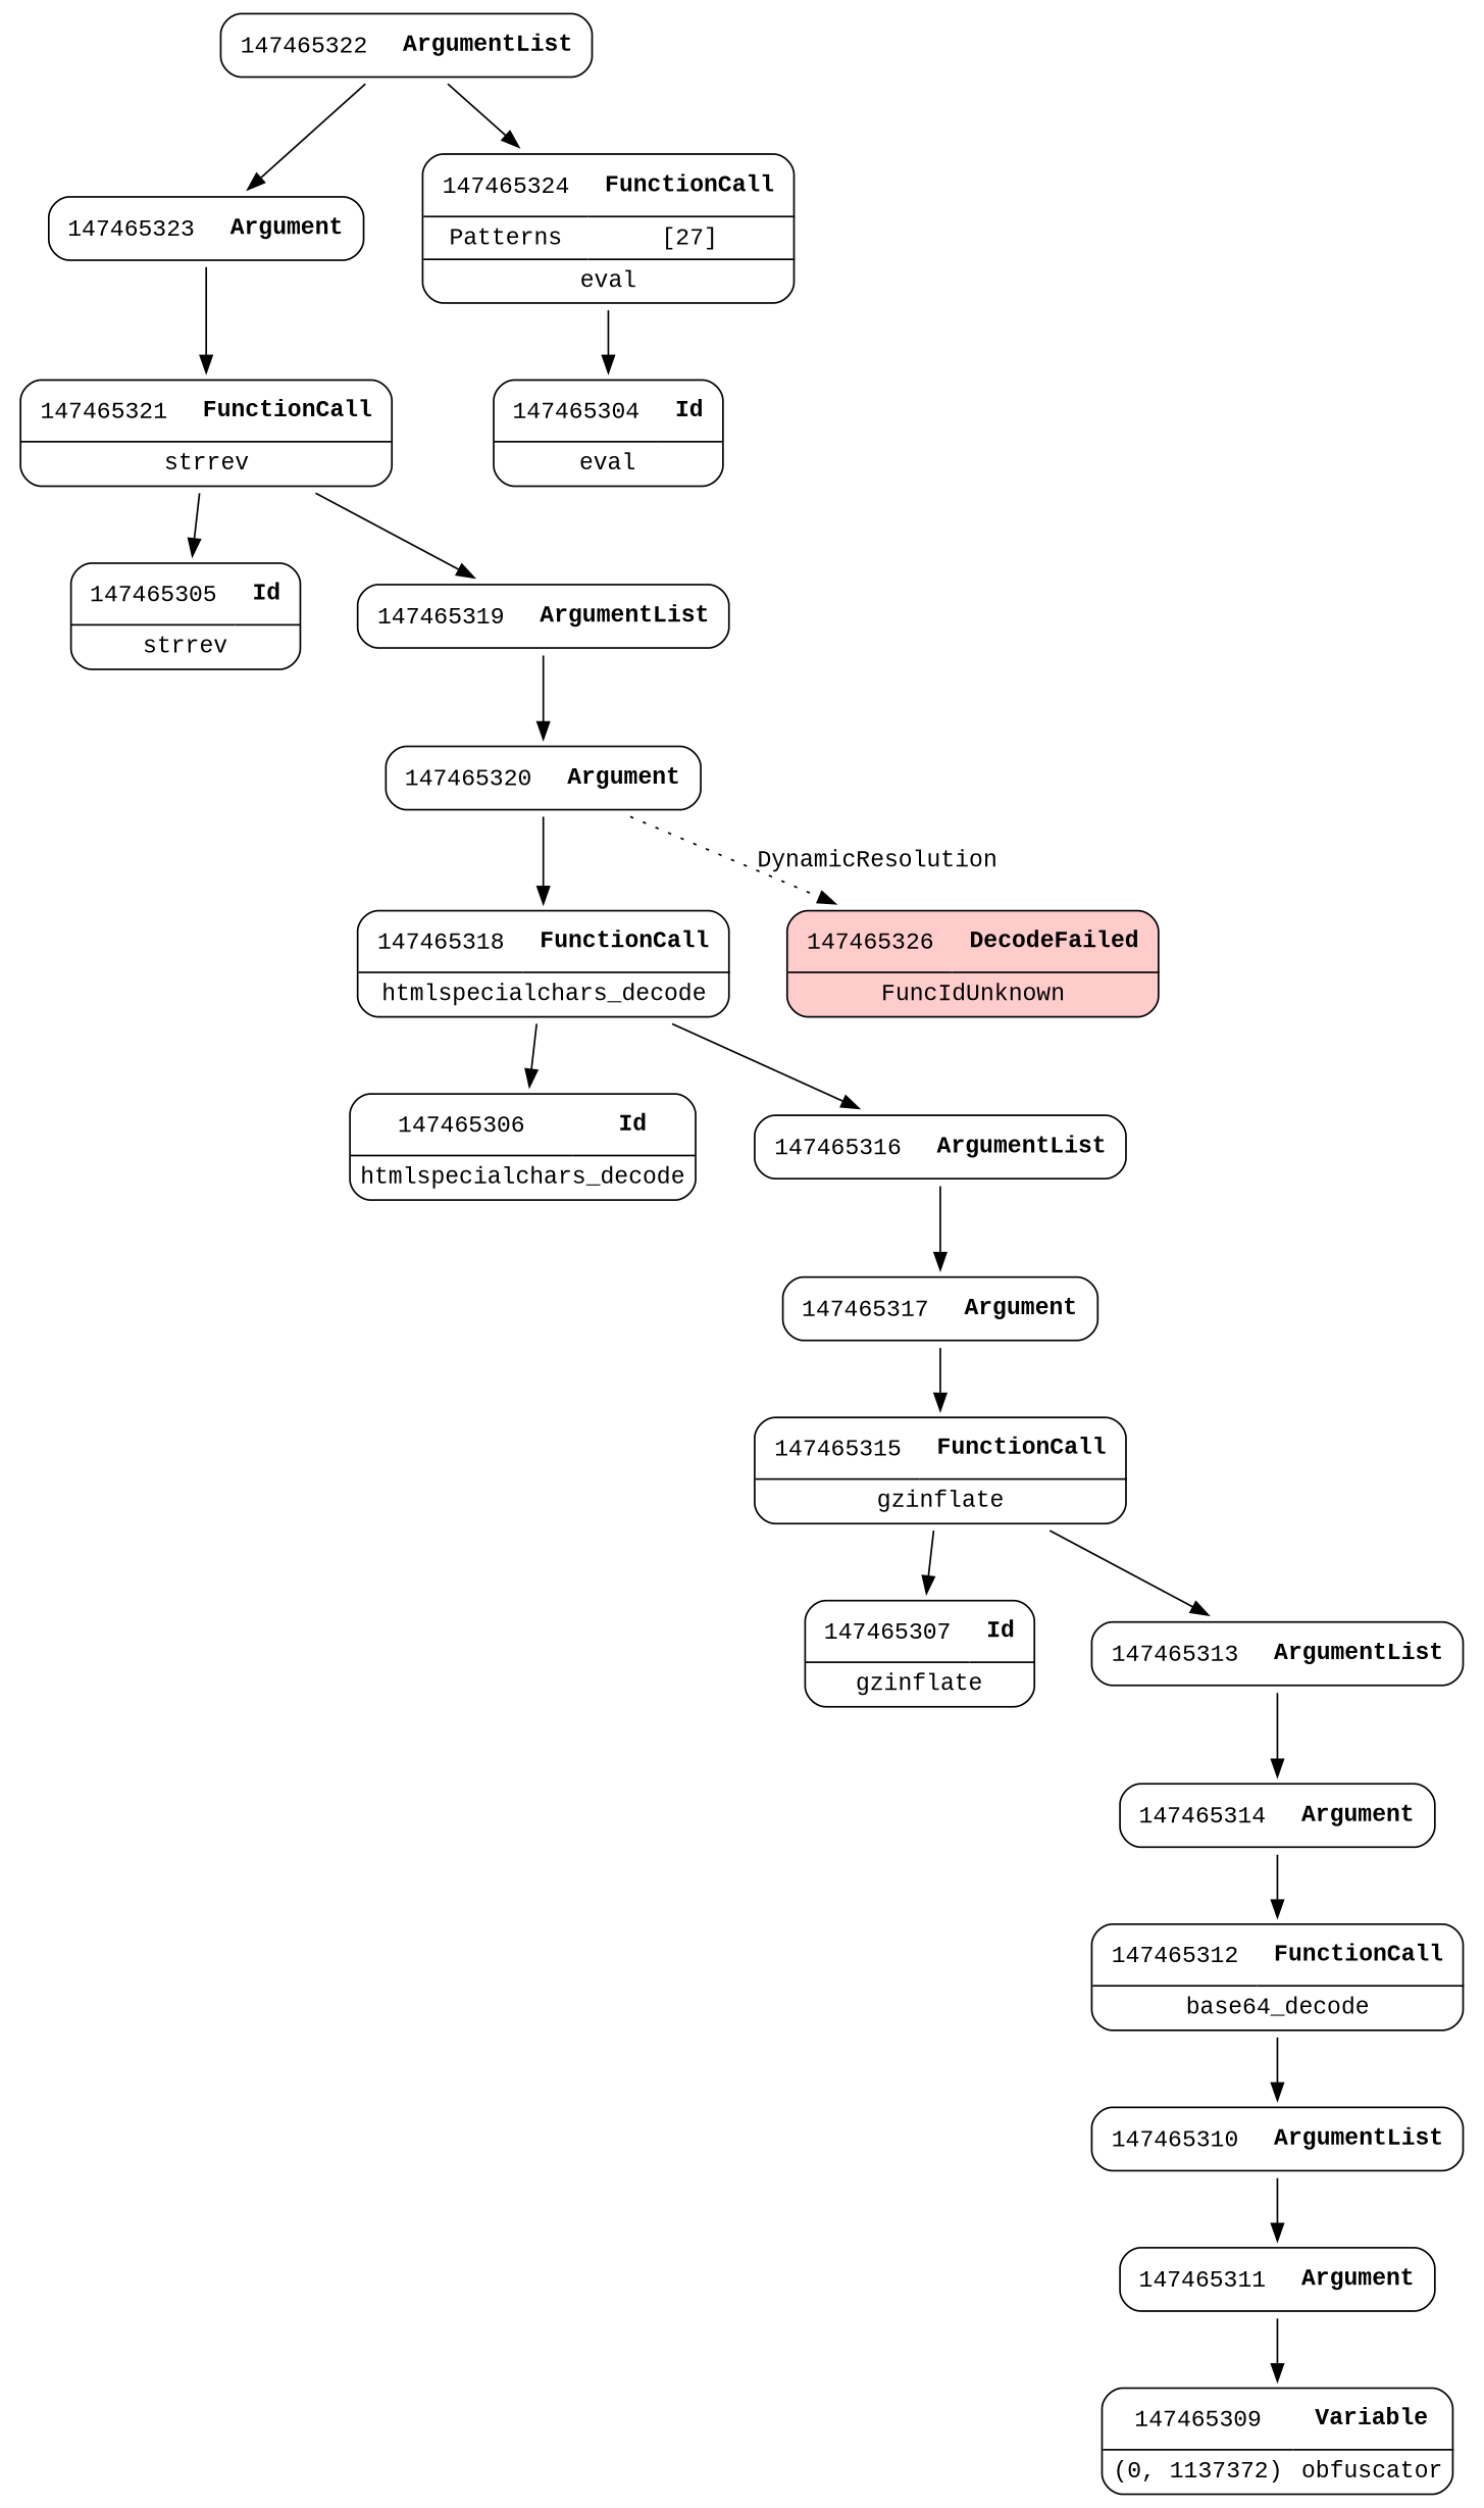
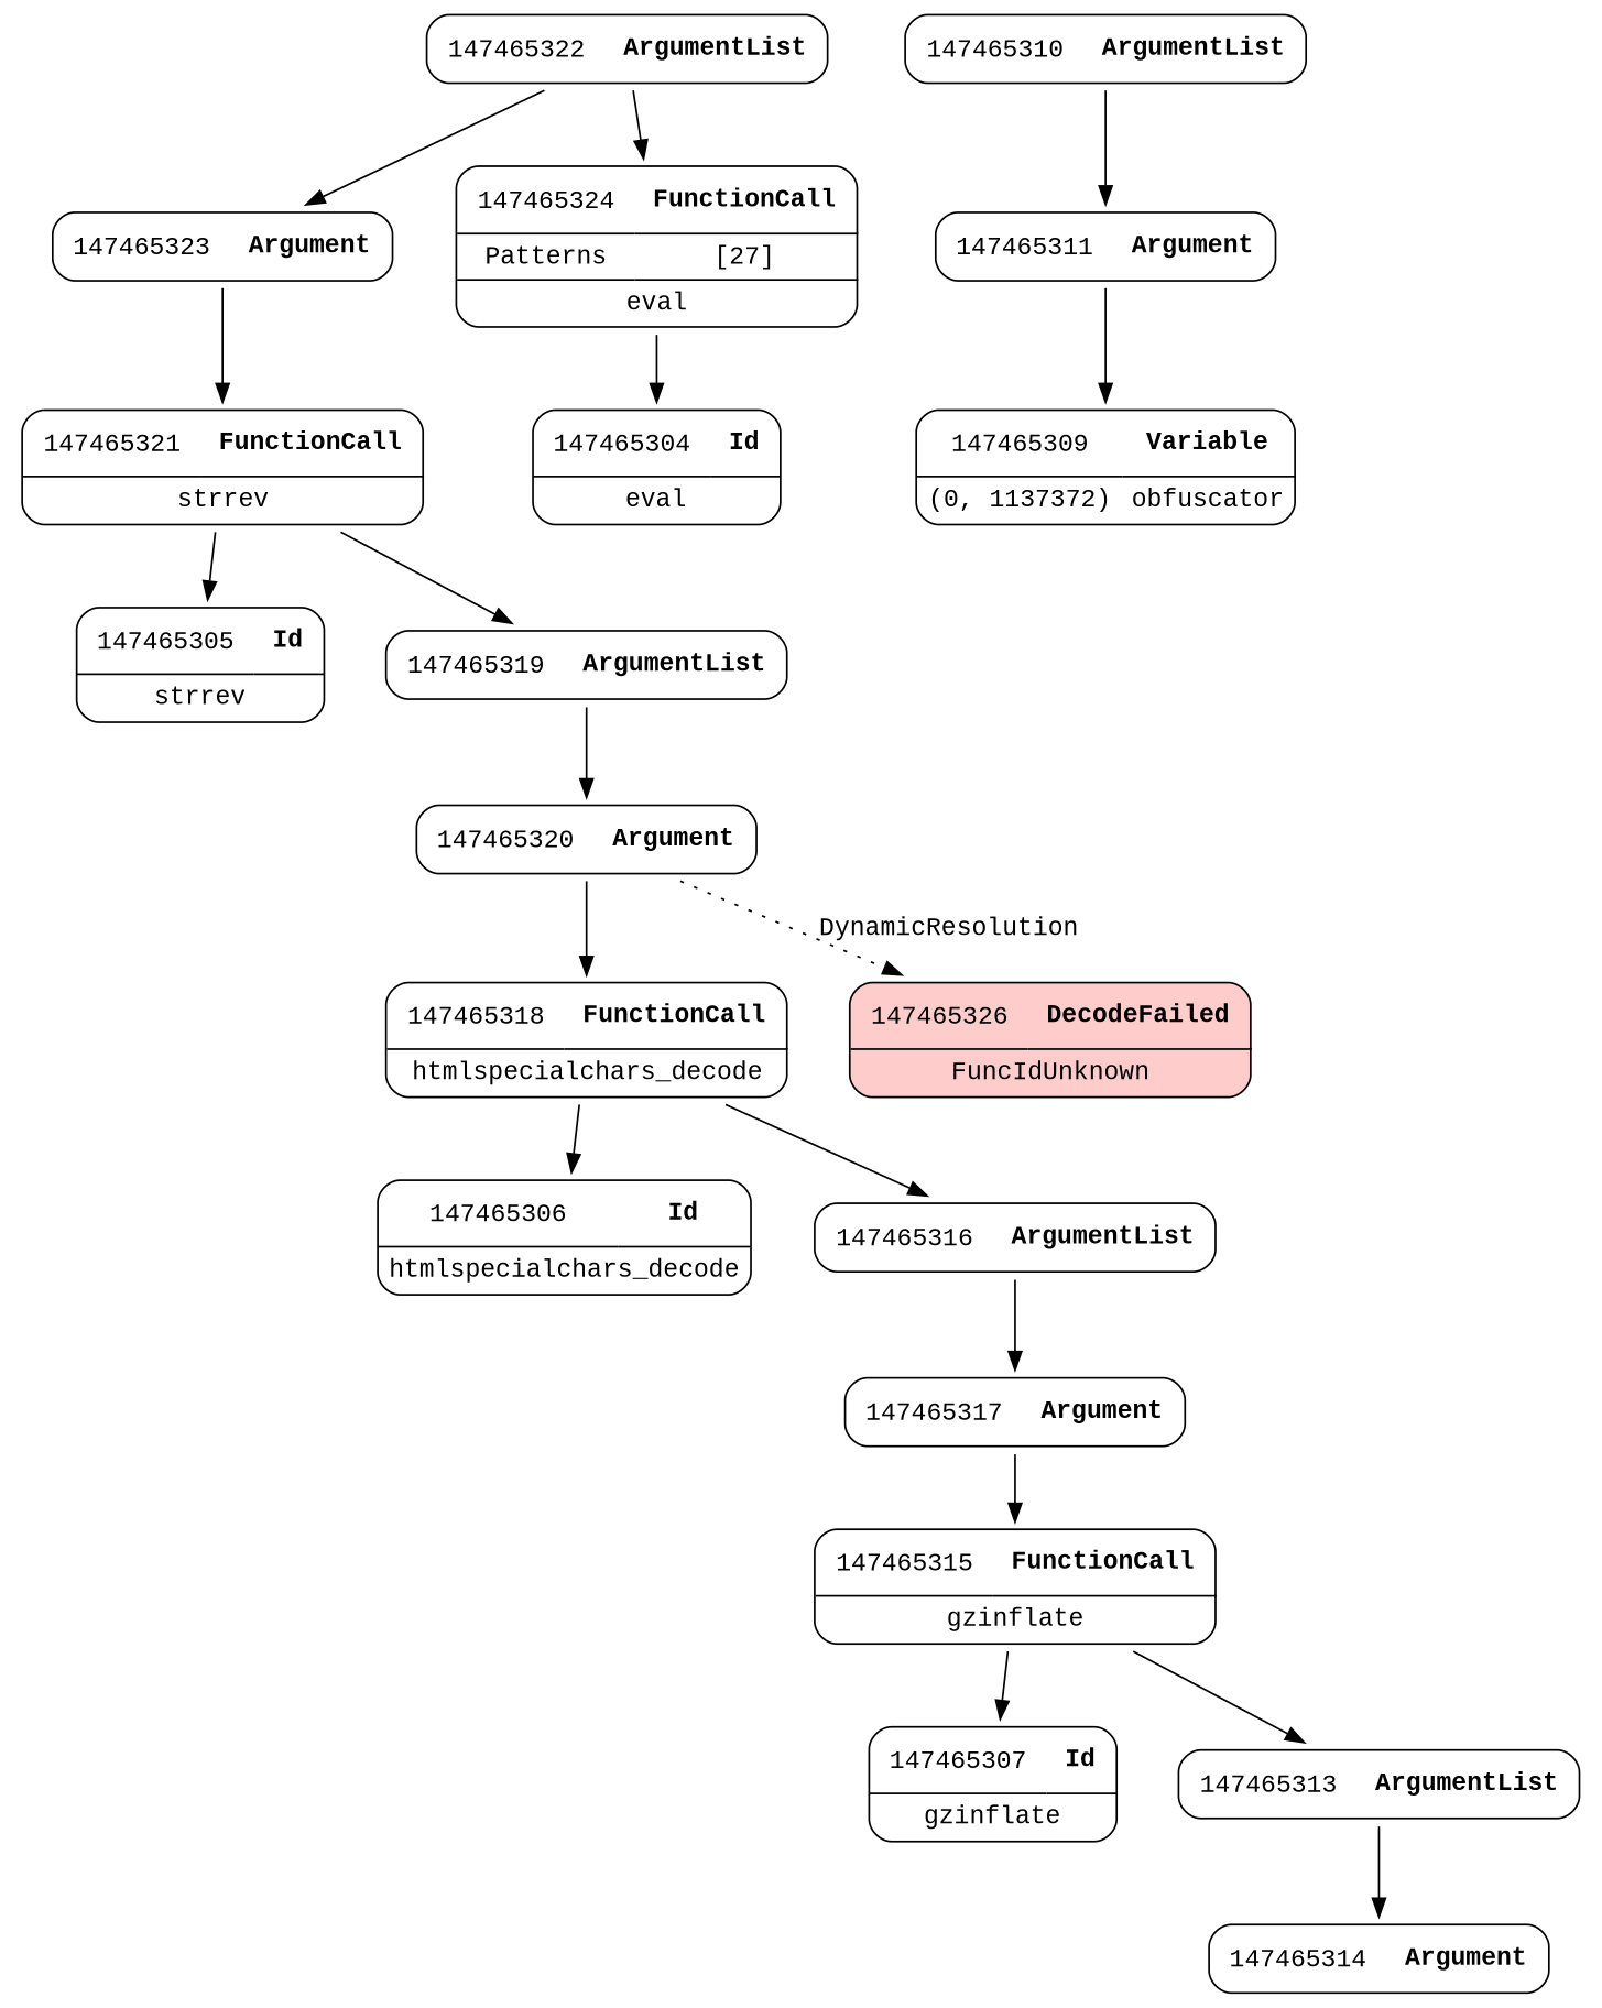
  digraph {
    fontname="Liberation Mono"
    node [fontname="Liberation Mono" shape=none]
    edge [fontname="Liberation Mono" weight=2]
    n1 [label=<<TABLE border='1' cellspacing='0' cellpadding='10' style='rounded' ><TR><TD border='0'>147465322</TD><TD border='0'><B>ArgumentList</B></TD></TR></TABLE>>]
    n2 [label=<<TABLE border='1' cellspacing='0' cellpadding='10' style='rounded' ><TR><TD border='0'>147465323</TD><TD border='0'><B>Argument</B></TD></TR></TABLE>>]
    n3 [label=<<TABLE border='1' cellspacing='0' cellpadding='10' style='rounded' ><TR><TD border='0'>147465324</TD><TD border='0'><B>FunctionCall</B></TD></TR><HR/><TR><TD border='0' cellpadding='5'>Patterns</TD><TD border='0' cellpadding='5'>[27]</TD></TR><HR/><TR><TD border='0' cellpadding='5' colspan='2'>eval</TD></TR></TABLE>>]
    n4 [label=<<TABLE border='1' cellspacing='0' cellpadding='10' style='rounded' ><TR><TD border='0'>147465321</TD><TD border='0'><B>FunctionCall</B></TD></TR><HR/><TR><TD border='0' cellpadding='5' colspan='2'>strrev</TD></TR></TABLE>>]
    n5 [label=<<TABLE border='1' cellspacing='0' cellpadding='10' style='rounded' ><TR><TD border='0'>147465305</TD><TD border='0'><B>Id</B></TD></TR><HR/><TR><TD border='0' cellpadding='5' colspan='2'>strrev</TD></TR></TABLE>>]
    n6 [label=<<TABLE border='1' cellspacing='0' cellpadding='10' style='rounded' ><TR><TD border='0'>147465319</TD><TD border='0'><B>ArgumentList</B></TD></TR></TABLE>>]
    n7 [label=<<TABLE border='1' cellspacing='0' cellpadding='10' style='rounded' ><TR><TD border='0'>147465320</TD><TD border='0'><B>Argument</B></TD></TR></TABLE>>]
    n8 [label=<<TABLE border='1' cellspacing='0' cellpadding='10' style='rounded' ><TR><TD border='0'>147465318</TD><TD border='0'><B>FunctionCall</B></TD></TR><HR/><TR><TD border='0' cellpadding='5' colspan='2'>htmlspecialchars_decode</TD></TR></TABLE>>]
    n9 [label=<<TABLE border='1' cellspacing='0' cellpadding='10' style='rounded' bgcolor='#FFCCCC' ><TR><TD border='0'>147465326</TD><TD border='0'><B>DecodeFailed</B></TD></TR><HR/><TR><TD border='0' cellpadding='5' colspan='2'>FuncIdUnknown</TD></TR></TABLE>>]
    n10 [label=<<TABLE border='1' cellspacing='0' cellpadding='10' style='rounded' ><TR><TD border='0'>147465306</TD><TD border='0'><B>Id</B></TD></TR><HR/><TR><TD border='0' cellpadding='5' colspan='2'>htmlspecialchars_decode</TD></TR></TABLE>>]
    n11 [label=<<TABLE border='1' cellspacing='0' cellpadding='10' style='rounded' ><TR><TD border='0'>147465316</TD><TD border='0'><B>ArgumentList</B></TD></TR></TABLE>>]
    n12 [label=<<TABLE border='1' cellspacing='0' cellpadding='10' style='rounded' ><TR><TD border='0'>147465317</TD><TD border='0'><B>Argument</B></TD></TR></TABLE>>]
    n13 [label=<<TABLE border='1' cellspacing='0' cellpadding='10' style='rounded' ><TR><TD border='0'>147465304</TD><TD border='0'><B>Id</B></TD></TR><HR/><TR><TD border='0' cellpadding='5' colspan='2'>eval</TD></TR></TABLE>>]
    n14 [label=<<TABLE border='1' cellspacing='0' cellpadding='10' style='rounded' ><TR><TD border='0'>147465314</TD><TD border='0'><B>Argument</B></TD></TR></TABLE>>]
-   n15 [label=<<TABLE border='1' cellspacing='0' cellpadding='10' style='rounded' ><TR><TD border='0'>147465312</TD><TD border='0'><B>FunctionCall</B></TD></TR><HR/><TR><TD border='0' cellpadding='5' colspan='2'>base64_decode</TD></TR></TABLE>>]
    n16 [label=<<TABLE border='1' cellspacing='0' cellpadding='10' style='rounded' ><TR><TD border='0'>147465310</TD><TD border='0'><B>ArgumentList</B></TD></TR></TABLE>>]
    n17 [label=<<TABLE border='1' cellspacing='0' cellpadding='10' style='rounded' ><TR><TD border='0'>147465311</TD><TD border='0'><B>Argument</B></TD></TR></TABLE>>]
    n18 [label=<<TABLE border='1' cellspacing='0' cellpadding='10' style='rounded' ><TR><TD border='0'>147465315</TD><TD border='0'><B>FunctionCall</B></TD></TR><HR/><TR><TD border='0' cellpadding='5' colspan='2'>gzinflate</TD></TR></TABLE>>]
    n19 [label=<<TABLE border='1' cellspacing='0' cellpadding='10' style='rounded' ><TR><TD border='0'>147465307</TD><TD border='0'><B>Id</B></TD></TR><HR/><TR><TD border='0' cellpadding='5' colspan='2'>gzinflate</TD></TR></TABLE>>]
    n20 [label=<<TABLE border='1' cellspacing='0' cellpadding='10' style='rounded' ><TR><TD border='0'>147465313</TD><TD border='0'><B>ArgumentList</B></TD></TR></TABLE>>]
    n21 [label=<<TABLE border='1' cellspacing='0' cellpadding='10' style='rounded' ><TR><TD border='0'>147465309</TD><TD border='0'><B>Variable</B></TD></TR><HR/><TR><TD border='0' cellpadding='5'>(0, 1137372)</TD><TD border='0' cellpadding='5'>obfuscator</TD></TR></TABLE>>]
    n1 -> n2
    n1 -> n3
    n2 -> n4
    n3 -> n13
    n4 -> n5
    n4 -> n6
    n6 -> n7
    n7 -> n8
    n7 -> n9 [label=DynamicResolution style=dotted weight=""]
    n8 -> n10
    n8 -> n11
    n11 -> n12
    n12 -> n18
-   n14 -> n15
-   n15 -> n16
    n16 -> n17
    n17 -> n21
    n18 -> n19
    n18 -> n20
    n20 -> n14
  }
